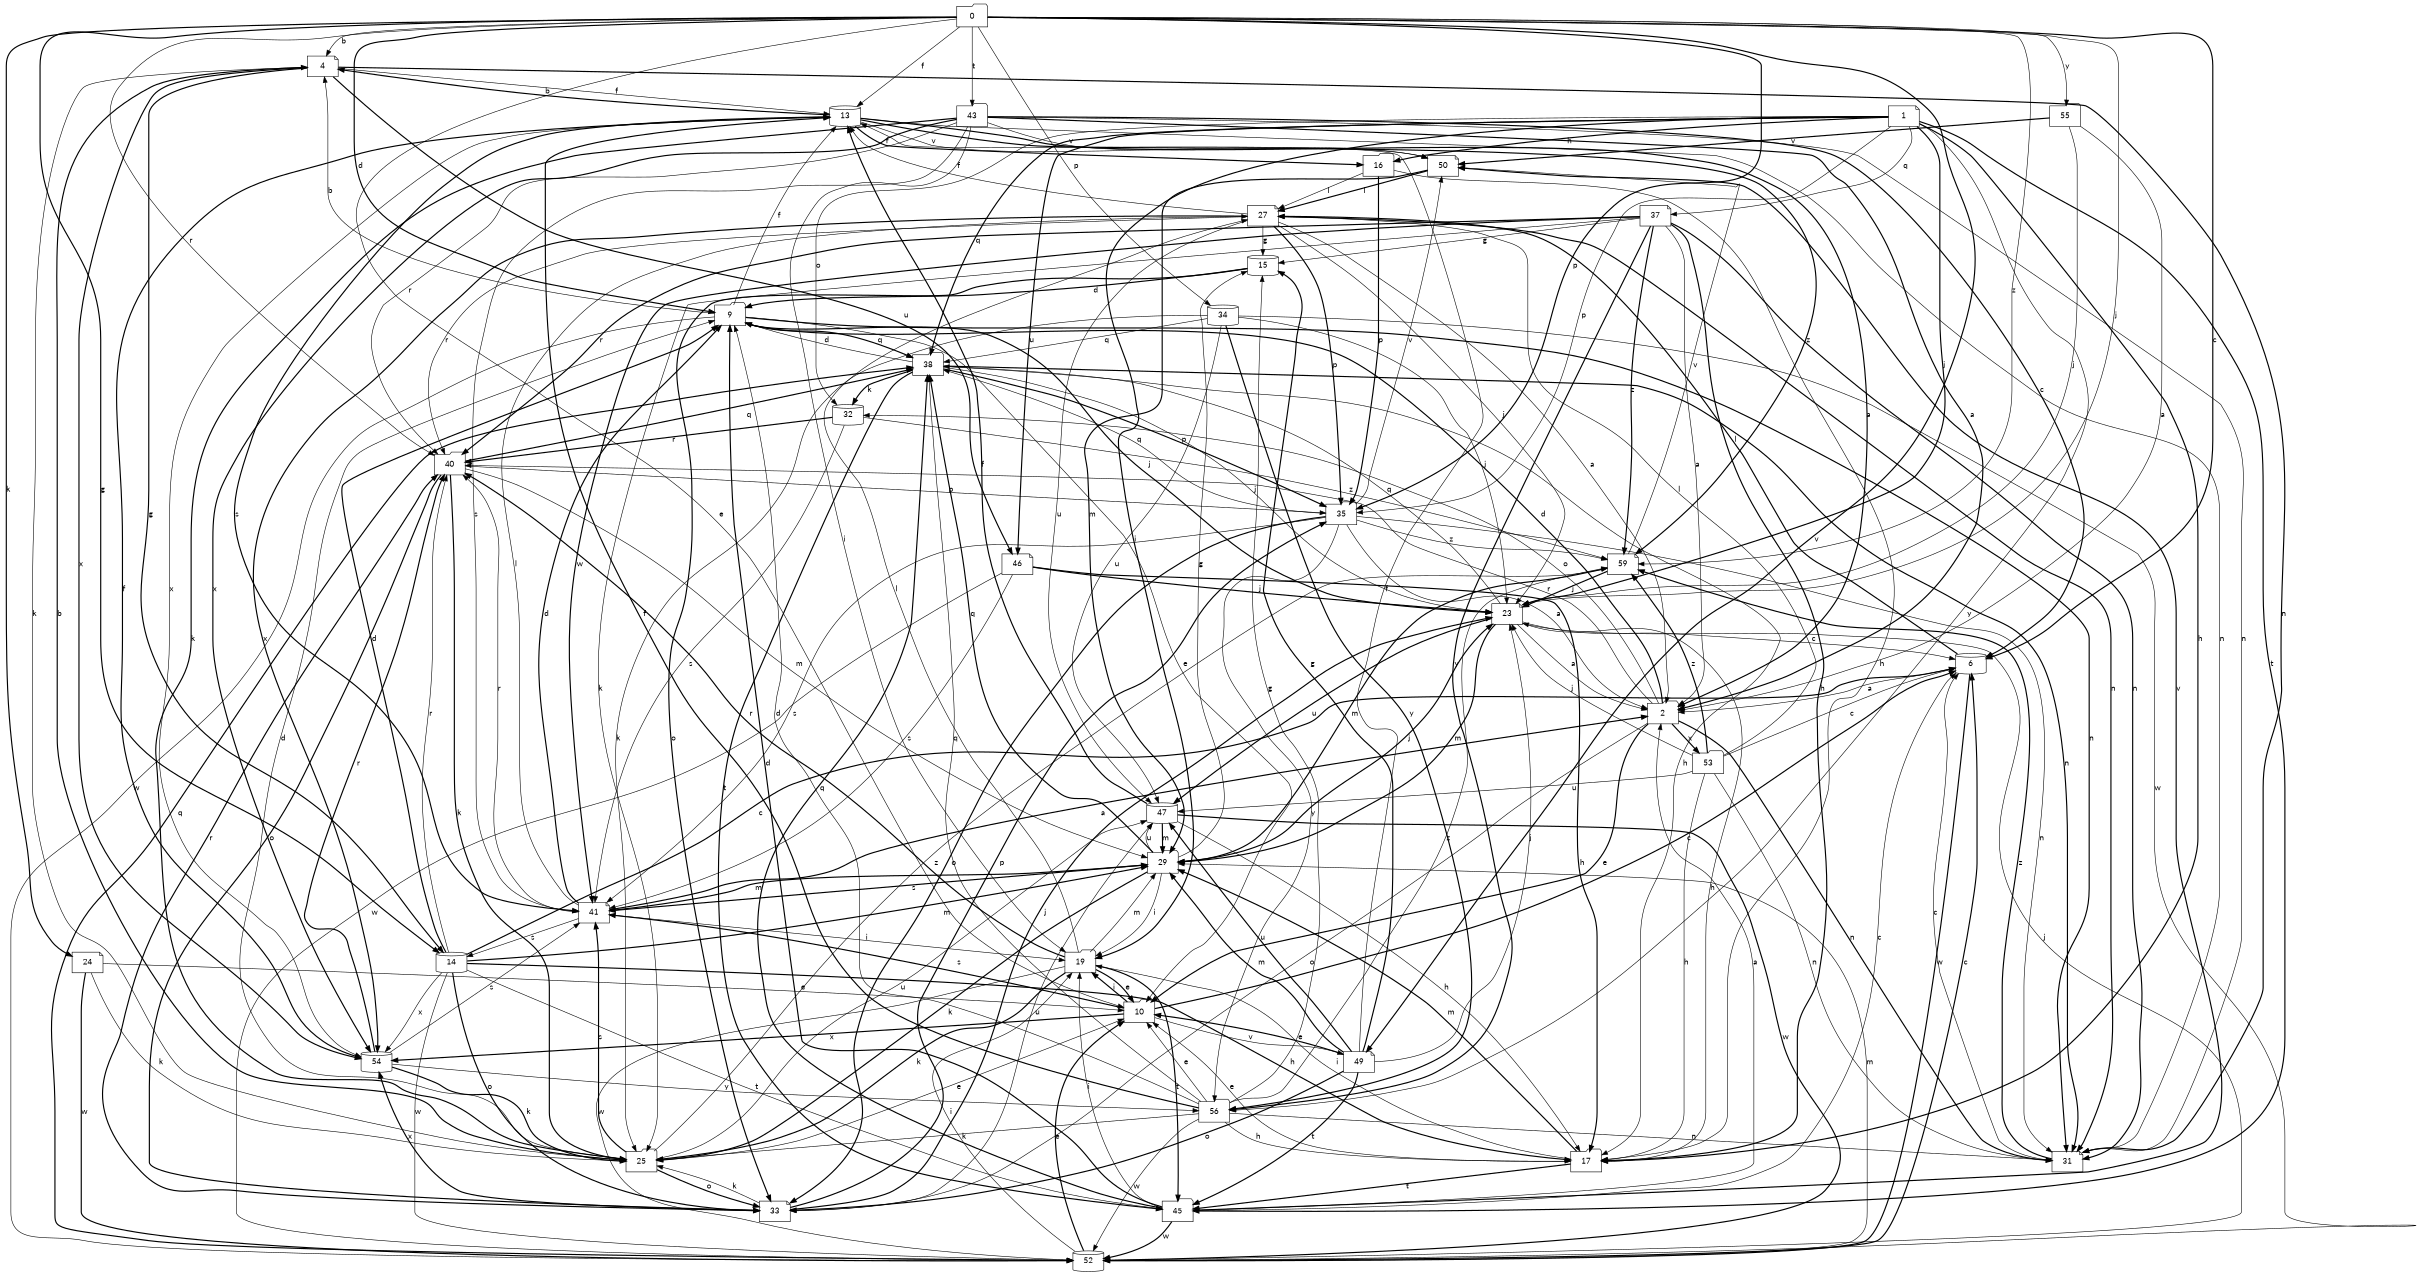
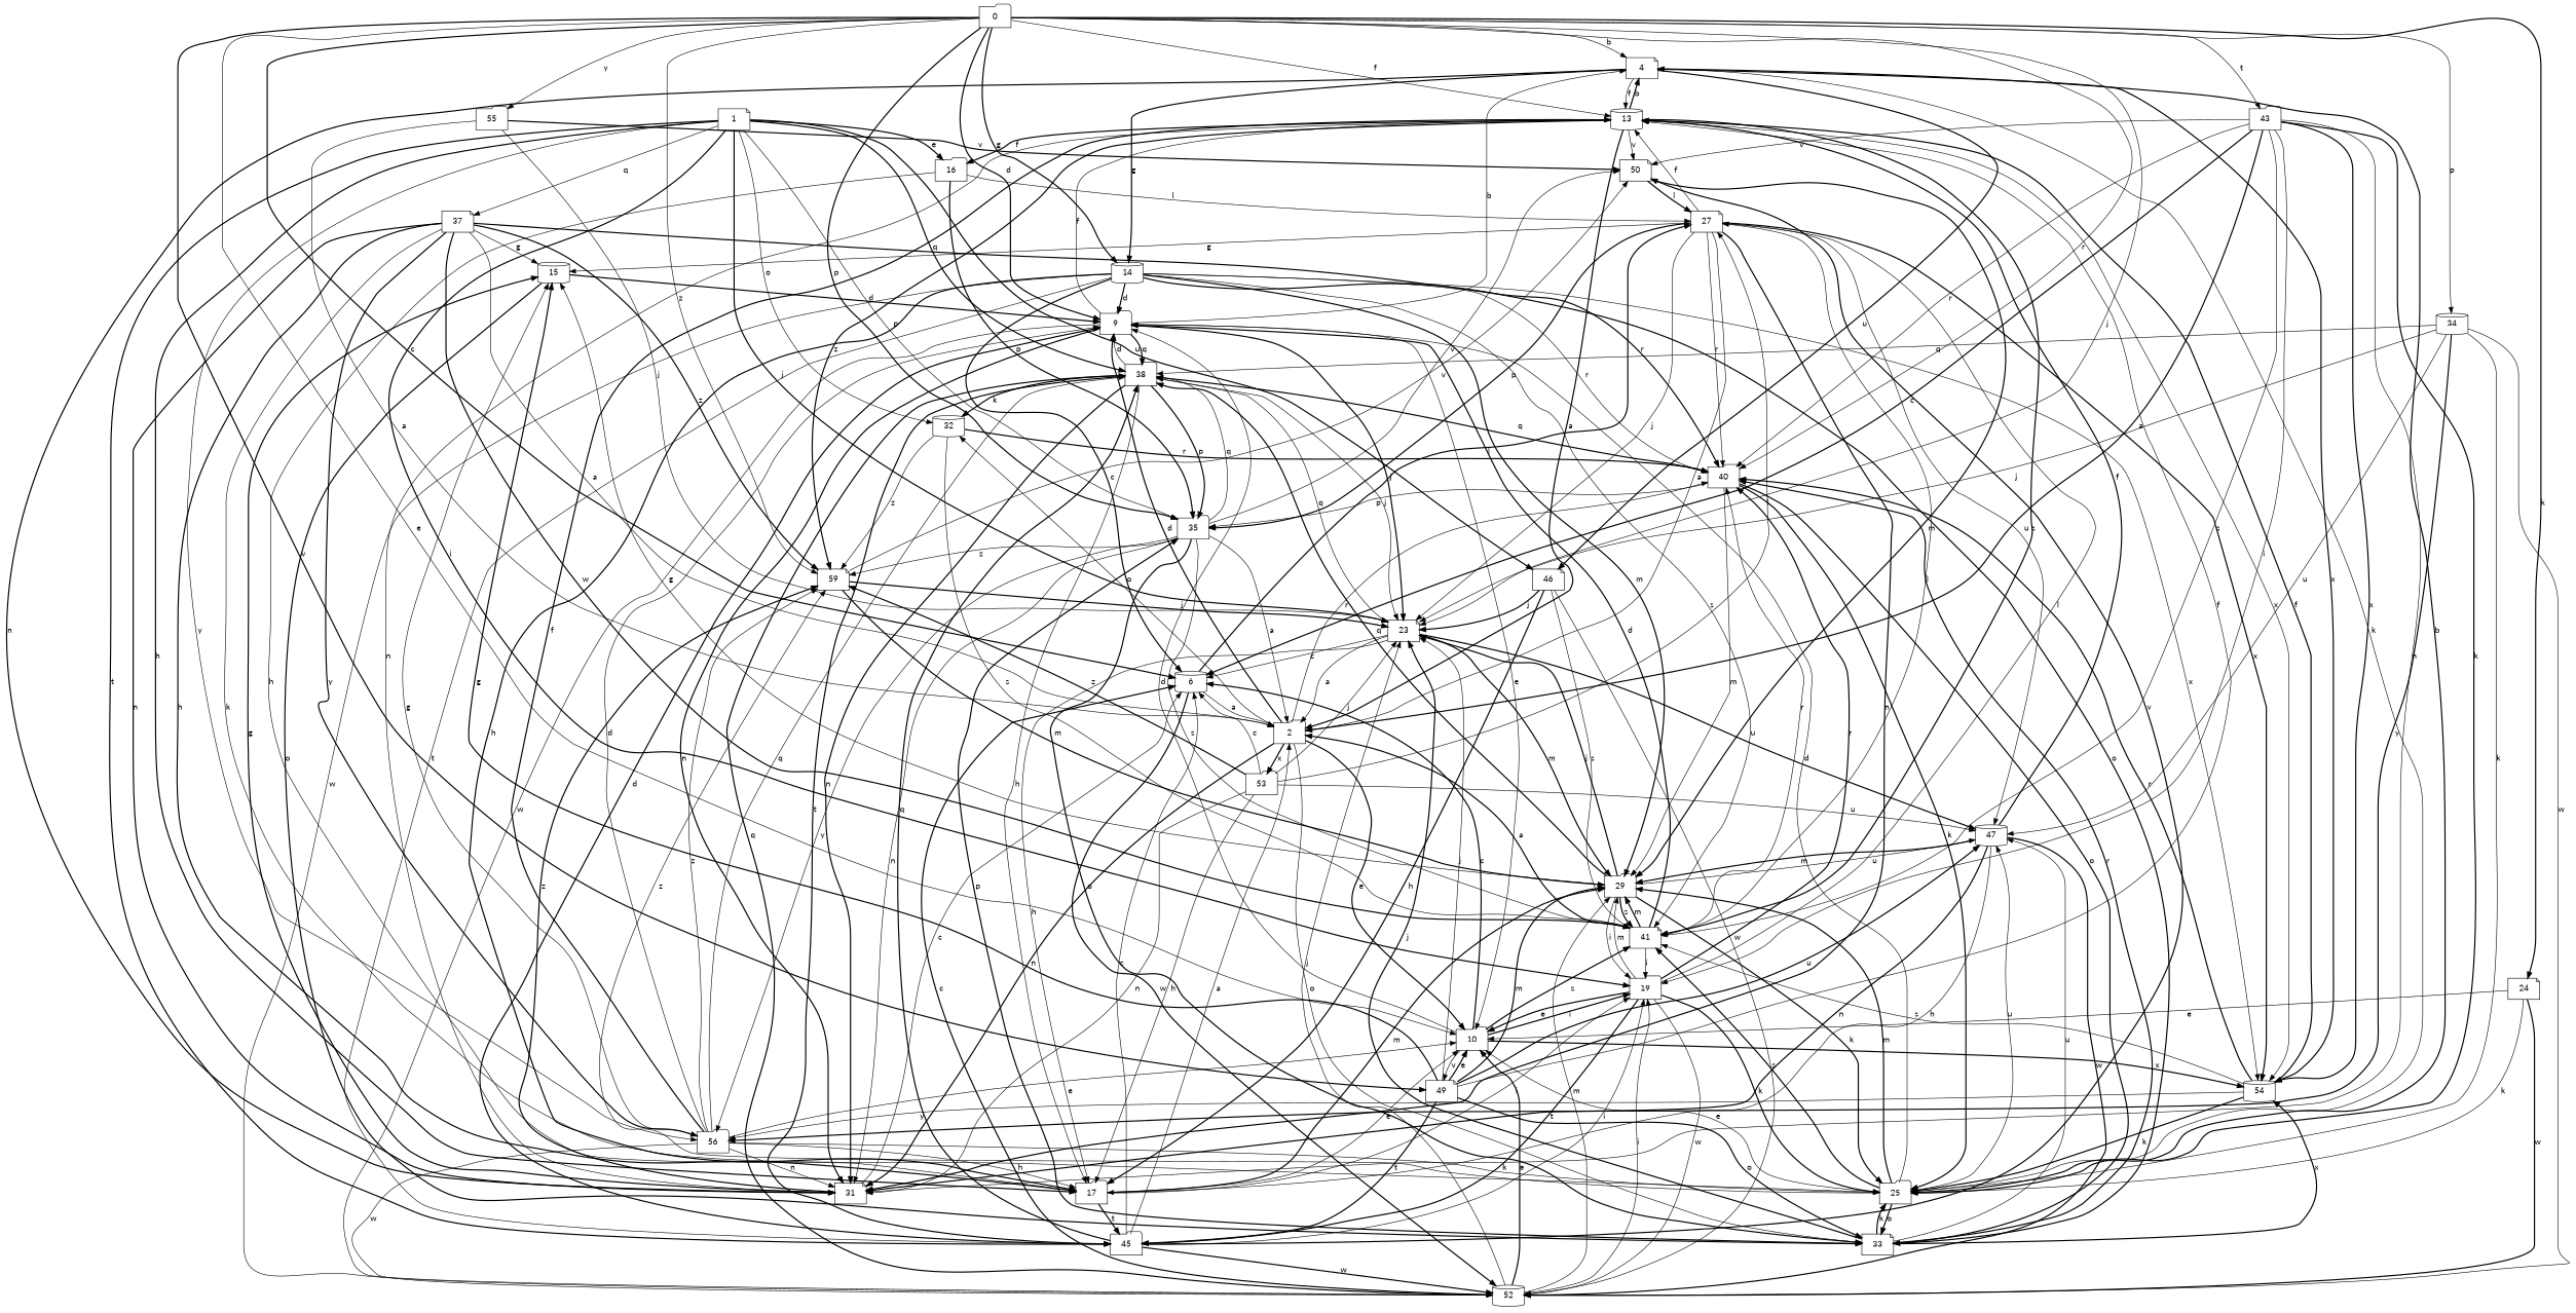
  strict digraph {
    fontname=Lato
    node [fontname=Lato shape=folder]
    edge [fontname=Lato style=solid]
    4 [shape=note]
    0
    6 [shape=cylinder]
    9
    10
    13 [shape=cylinder]
    14 [shape=cylinder]
    23 [shape=note]
    24 [shape=note]
    34 [shape=cylinder]
    35
    40
    43
    49 [shape=note]
    55
    59 [shape=note]
    46 [shape=note]
    31 [shape=note]
    25
    54 [shape=cylinder]
    2
    27 [shape=note]
    52 [shape=cylinder]
    38
    19
    41 [shape=note]
    16
    50 [shape=note]
    17
    45
    33 [shape=note]
    29
    47 [shape=cylinder]
    56
    15 [shape=cylinder]
    1 [shape=note]
    32 [shape=cylinder]
    37 [shape=note]
    53
    4 -> 13 [label=f]
    4 -> 14 [label=g style=bold]
    4 -> 46 [label=u style=bold]
    4 -> 31 [label=n style=bold]
    4 -> 25 [label=k]
    4 -> 54 [label=x style=bold]
    0 -> 4 [label=b]
    0 -> 6 [label=c style=bold]
    0 -> 9 [label=d style=bold]
    0 -> 10 [label=e]
    0 -> 13 [label=f]
    0 -> 14 [label=g style=bold]
    0 -> 23 [label=j]
    0 -> 24 [label=k style=bold]
    0 -> 34 [label=p]
    0 -> 35 [label=p style=bold]
    0 -> 40 [label=r]
    0 -> 43 [label=t]
    0 -> 49 [label=v style=bold]
    0 -> 55 [label=y]
    0 -> 59 [label=z]
    6 -> 2 [label=a]
    6 -> 27 [label=l style=bold]
    6 -> 52 [label=w style=bold]
    9 -> 4 [label=b]
    9 -> 10 [label=e]
    9 -> 13 [label=f]
    9 -> 23 [label=j style=bold]
    9 -> 31 [label=n style=bold]
    9 -> 52 [label=w]
    9 -> 38 [label=q style=bold]
    10 -> 6 [label=c style=bold]
+   10 -> 9 [label=d]
    10 -> 49 [label=v]
    10 -> 54 [label=x style=bold]
    10 -> 19 [label=i style=bold]
    10 -> 41 [label=s style=bold]
    13 -> 4 [label=b style=bold]
    13 -> 59 [label=z style=bold]
    13 -> 31 [label=n]
    13 -> 54 [label=x]
    13 -> 2 [label=a style=bold]
    13 -> 41 [label=s style=bold]
    13 -> 16 [label=f style=bold]
    13 -> 50 [label=v]
    14 -> 6 [label=c style=bold]
    14 -> 9 [label=d style=bold]
    14 -> 40 [label=r]
    14 -> 54 [label=x]
    14 -> 52 [label=w]
-   41 -> 14 [label=s]
+   14 -> 41 [label=s]
    14 -> 17 [label=h style=bold]
    14 -> 45 [label=t]
    14 -> 33 [label=o style=bold]
    14 -> 29 [label=m style=bold]
    23 -> 6 [label=c]
    23 -> 2 [label=a]
    23 -> 38 [label=q]
    23 -> 17 [label=h]
    23 -> 29 [label=m style=bold]
    23 -> 47 [label=u style=bold]
    24 -> 10 [label=e]
    24 -> 25 [label=k]
    24 -> 52 [label=w style=bold]
    34 -> 23 [label=j]
    34 -> 25 [label=k]
    34 -> 52 [label=w]
    34 -> 38 [label=q]
    34 -> 47 [label=u]
    34 -> 56 [label=y style=bold]
    35 -> 59 [label=z]
    35 -> 31 [label=n]
    35 -> 2 [label=a]
    35 -> 38 [label=q]
    35 -> 41 [label=s]
    35 -> 50 [label=v]
    35 -> 33 [label=o style=bold]
    35 -> 56 [label=y]
    40 -> 35 [label=p]
    40 -> 25 [label=k style=bold]
    40 -> 38 [label=q style=bold]
    40 -> 33 [label=o style=bold]
    40 -> 29 [label=m]
    43 -> 6 [label=c style=bold]
    43 -> 40 [label=r]
    43 -> 31 [label=n]
    43 -> 25 [label=k style=bold]
    43 -> 54 [label=x style=bold]
    43 -> 2 [label=a style=bold]
    43 -> 19 [label=i]
    43 -> 41 [label=s]
    43 -> 50 [label=v]
    49 -> 10 [label=e style=bold]
    49 -> 13 [label=f]
    49 -> 23 [label=j]
    49 -> 45 [label=t style=bold]
    49 -> 33 [label=o style=bold]
    49 -> 29 [label=m style=bold]
    49 -> 47 [label=u style=bold]
    49 -> 15 [label=g style=bold]
    55 -> 23 [label=j]
    55 -> 2 [label=a]
    55 -> 50 [label=v style=bold]
    59 -> 23 [label=j style=bold]
    59 -> 50 [label=v]
    59 -> 29 [label=m style=bold]
    46 -> 23 [label=j style=bold]
    46 -> 52 [label=w]
    46 -> 41 [label=s]
    46 -> 17 [label=h style=bold]
    31 -> 6 [label=c]
    31 -> 59 [label=z style=bold]
+   31 -> 15 [label=g style=bold]
    25 -> 4 [label=b style=bold]
    25 -> 9 [label=d]
    25 -> 10 [label=e]
    25 -> 59 [label=z]
    25 -> 41 [label=s style=bold]
    25 -> 33 [label=o style=bold]
+   25 -> 29 [label=m style=bold]
    25 -> 47 [label=u]
    54 -> 13 [label=f style=bold]
    54 -> 40 [label=r style=bold]
    54 -> 25 [label=k style=bold]
    54 -> 41 [label=s]
    54 -> 56 [label=y]
    2 -> 9 [label=d style=bold]
    2 -> 10 [label=e style=bold]
    2 -> 40 [label=r]
    2 -> 31 [label=n style=bold]
    2 -> 33 [label=o]
    2 -> 32 [label=o]
    2 -> 53 [label=x style=bold]
    27 -> 13 [label=f]
    27 -> 23 [label=j]
    27 -> 35 [label=p style=bold]
    27 -> 40 [label=r]
    27 -> 31 [label=n style=bold]
    27 -> 54 [label=x style=bold]
    27 -> 2 [label=a]
    27 -> 47 [label=u]
    27 -> 15 [label=g]
    52 -> 6 [label=c style=bold]
    52 -> 10 [label=e style=bold]
    52 -> 23 [label=j]
    52 -> 38 [label=q style=bold]
    52 -> 19 [label=i]
    52 -> 29 [label=m]
    38 -> 9 [label=d]
    38 -> 23 [label=j]
    38 -> 35 [label=p style=bold]
    38 -> 31 [label=n style=bold]
    38 -> 17 [label=h]
    38 -> 45 [label=t style=bold]
    38 -> 32 [label=k style=bold]
    19 -> 10 [label=e style=bold]
    19 -> 40 [label=r style=bold]
    19 -> 25 [label=k style=bold]
    19 -> 27 [label=l]
    19 -> 52 [label=w]
    19 -> 45 [label=t style=bold]
    19 -> 29 [label=m]
    41 -> 9 [label=d style=bold]
    41 -> 40 [label=r]
    41 -> 2 [label=a style=bold]
    41 -> 27 [label=l]
    41 -> 19 [label=i]
    41 -> 29 [label=m style=bold]
    16 -> 35 [label=p style=bold]
    16 -> 27 [label=l]
    16 -> 17 [label=h]
    50 -> 27 [label=l style=bold]
    50 -> 29 [label=m style=bold]
    17 -> 10 [label=e]
    17 -> 19 [label=i]
    17 -> 45 [label=t style=bold]
    17 -> 29 [label=m style=bold]
    45 -> 6 [label=c]
    45 -> 9 [label=d style=bold]
    45 -> 2 [label=a]
    45 -> 52 [label=w style=bold]
    45 -> 38 [label=q style=bold]
    45 -> 19 [label=i]
    45 -> 50 [label=v style=bold]
    33 -> 23 [label=j style=bold]
    33 -> 35 [label=p style=bold]
    33 -> 40 [label=r style=bold]
-   33 -> 25 [label=k]
+   33 -> 25 [label=k style=bold]
    33 -> 54 [label=x style=bold]
    33 -> 47 [label=u]
    29 -> 23 [label=j style=bold]
    29 -> 25 [label=k style=bold]
    29 -> 38 [label=q style=bold]
    29 -> 19 [label=i]
    29 -> 41 [label=s style=bold]
    29 -> 47 [label=u]
    29 -> 15 [label=g]
    47 -> 13 [label=f style=bold]
+   47 -> 31 [label=n style=bold]
    47 -> 52 [label=w style=bold]
    47 -> 17 [label=h]
    47 -> 29 [label=m style=bold]
    56 -> 9 [label=d]
    56 -> 10 [label=e]
    56 -> 13 [label=f style=bold]
    56 -> 59 [label=z]
    56 -> 31 [label=n]
    56 -> 25 [label=k]
    56 -> 52 [label=w]
    56 -> 38 [label=q]
    56 -> 17 [label=h]
    56 -> 15 [label=g]
    15 -> 9 [label=d style=bold]
    15 -> 33 [label=o style=bold]
    1 -> 23 [label=j style=bold]
    1 -> 35 [label=p]
    1 -> 46 [label=u style=bold]
    1 -> 38 [label=q style=bold]
    1 -> 19 [label=i style=bold]
-   1 -> 16 [label=h style=bold]
+   1 -> 16 [label=e style=bold]
    1 -> 17 [label=h style=bold]
    1 -> 45 [label=t style=bold]
    1 -> 56 [label=y]
    1 -> 32 [label=o]
    1 -> 37 [label=q]
    32 -> 40 [label=r style=bold]
    32 -> 59 [label=z]
    32 -> 41 [label=s]
    37 -> 40 [label=r style=bold]
    37 -> 59 [label=z style=bold]
    37 -> 31 [label=n style=bold]
    37 -> 25 [label=k]
    37 -> 2 [label=a]
    37 -> 41 [label=w style=bold]
    37 -> 17 [label=h style=bold]
    37 -> 56 [label=y style=bold]
    37 -> 15 [label=g]
    53 -> 6 [label=c]
    53 -> 23 [label=j]
    53 -> 59 [label=z style=bold]
    53 -> 31 [label=n]
    53 -> 27 [label=l]
    53 -> 17 [label=h]
    53 -> 47 [label=u]
  }
